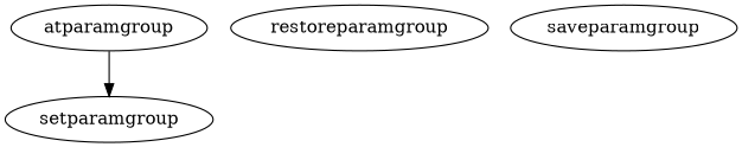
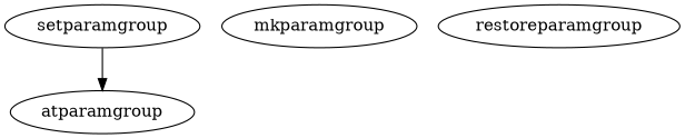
  digraph {
    atparamgroup
    setparamgroup
+   mkparamgroup
    restoreparamgroup
-   saveparamgroup
-   atparamgroup -> setparamgroup
+   setparamgroup -> atparamgroup
  }
